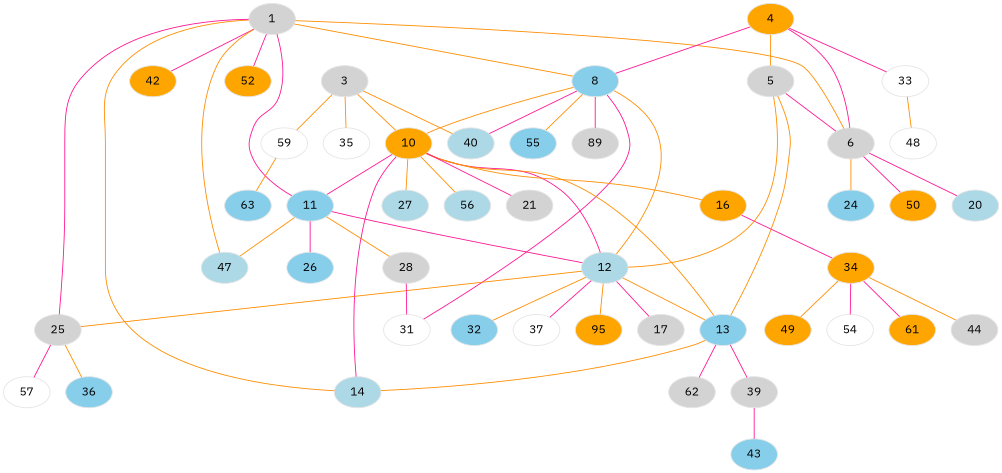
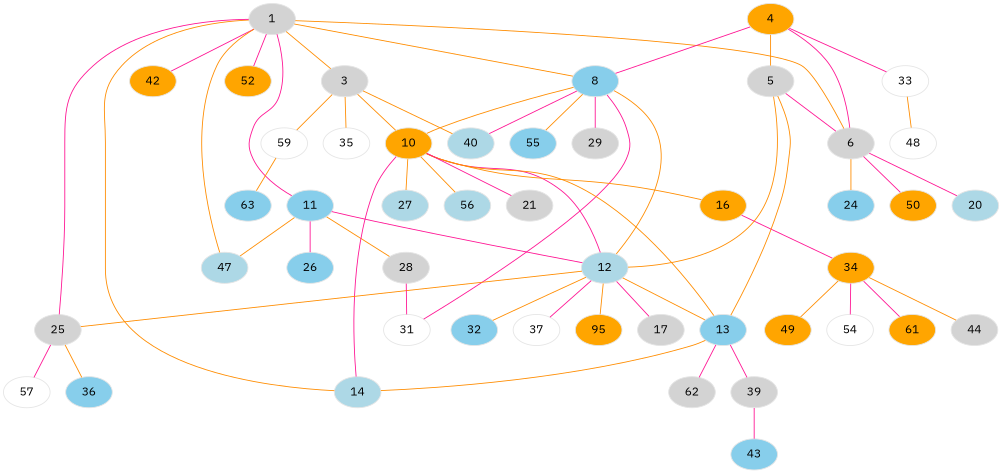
  graph {
    fontname="IBM Plex Sans"
    node [color=gray90 fillcolor=lightgrey fontname="IBM Plex Sans" style=filled]
    edge [color=darkorange fontname="IBM Plex Sans"]
    1 [super="+2"]
    3 [super="+19"]
    6 [super="+53"]
    8 [fillcolor=skyblue super="+9"]
    11 [fillcolor=skyblue super="+22"]
    14 [fillcolor=lightblue super="+38"]
    25 [super="+41"]
    42 [fillcolor=orange]
    47 [fillcolor=lightblue super="+58"]
    52 [fillcolor=orange]
    10 [fillcolor=orange super="+15"]
    35 [fillcolor=white]
    40 [fillcolor=lightblue]
    59 [fillcolor=white]
    20 [fillcolor=lightblue]
    24 [fillcolor=skyblue]
    50 [fillcolor=orange]
    12 [fillcolor=lightblue super="+30"]
-   29 [label=89]
+   29
    31 [fillcolor=white]
    55 [fillcolor=skyblue]
    26 [fillcolor=skyblue]
    28 [super="+51"]
    36 [fillcolor=skyblue]
    57 [fillcolor=white]
    13 [fillcolor=skyblue super="+18"]
    16 [fillcolor=orange]
    21
    27 [fillcolor=lightblue]
    56 [fillcolor=lightblue]
    63 [fillcolor=skyblue]
    4 [fillcolor=orange super="+7"]
    5 [super="+23"]
    33 [fillcolor=white super="+46"]
    48 [fillcolor=white super="+60"]
    17
    32 [fillcolor=skyblue]
    37 [fillcolor=white]
    n39 [fillcolor=orange label=95]
    39
    62
    34 [fillcolor=orange super="+64"]
    43 [fillcolor=skyblue]
    44
    49 [fillcolor=orange]
    54 [fillcolor=white]
    61 [fillcolor=orange]
+   1 -- 3 [weight=2]
    1 -- 6
    1 -- 8
    1 -- 11 [color=deeppink]
    1 -- 14
    1 -- 25 [color=deeppink]
    1 -- 42 [color=deeppink]
    1 -- 47
    1 -- 52 [color=deeppink]
    3 -- 10
    3 -- 35
    3 -- 40
    3 -- 59
    6 -- 20 [color=deeppink]
    6 -- 24
    6 -- 50 [color=deeppink]
    8 -- 10
    8 -- 40 [color=deeppink]
    8 -- 12
    8 -- 29 [color=deeppink]
    8 -- 31 [color=deeppink]
    8 -- 55
    11 -- 47
    11 -- 12 [color=deeppink]
    11 -- 26 [color=deeppink]
    11 -- 28
    25 -- 36
    25 -- 57 [color=deeppink]
-   10 -- 11 [color=deeppink]
    10 -- 14 [color=deeppink]
    10 -- 12 [color=deeppink]
    10 -- 13
    10 -- 16
    10 -- 21 [color=deeppink]
    10 -- 27
    10 -- 56
    59 -- 63
    12 -- 25
    12 -- 13
    12 -- 17 [color=deeppink]
    12 -- 32
    12 -- 37 [color=deeppink]
    12 -- n39
    28 -- 31 [color=deeppink]
    13 -- 14
    13 -- 39 [color=deeppink]
    13 -- 62 [color=deeppink]
    16 -- 34 [color=deeppink]
    4 -- 6 [color=deeppink]
    4 -- 8 [color=deeppink weight=2]
    4 -- 5
    4 -- 33 [color=deeppink]
    5 -- 6 [color=deeppink]
    5 -- 12
    5 -- 13
    33 -- 48
    39 -- 43 [color=deeppink]
    34 -- 44
    34 -- 49
    34 -- 54 [color=deeppink]
    34 -- 61 [color=deeppink]
  }
